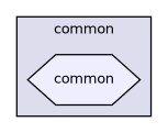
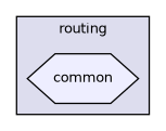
  digraph {
    compound=true
    n1 [fillcolor="#eeeeff" fontname=Helvetica fontsize=10 label=common pencolor=black shape=hexagon style=filled]
    subgraph cluster_1 {
      bgcolor="#ddddee"
      fontname=Helvetica
      fontsize=10
-     label=common
+     label=routing
      pencolor=black
      n1
    }
  }
